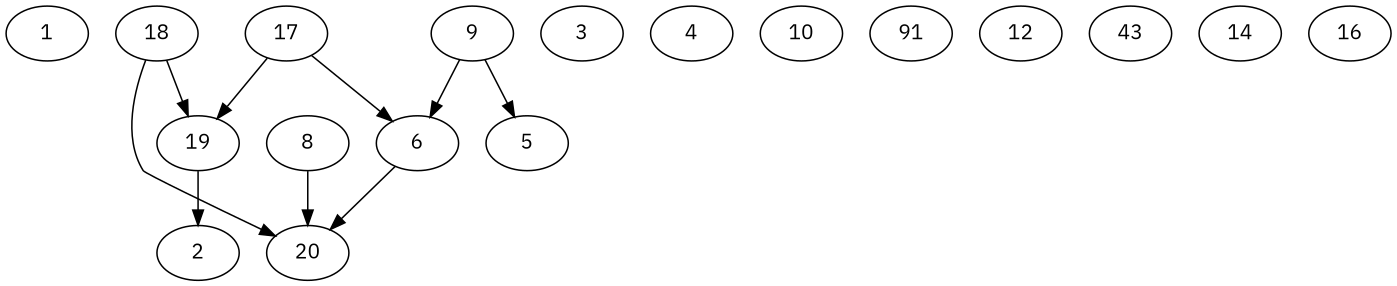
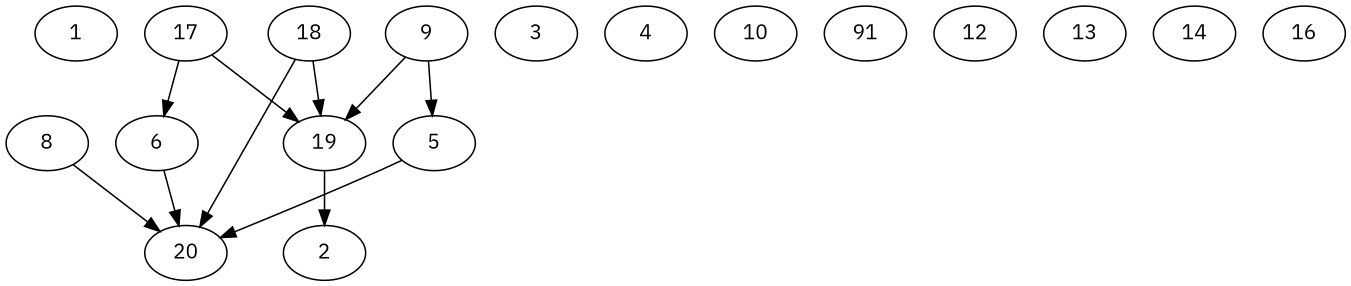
  digraph {
    fontname="IBM Plex Sans"
    node [alpha=0.02 fontname="IBM Plex Sans"]
    edge [fontname="IBM Plex Sans"]
    1 [alpha=0.10 expect_size=27020288]
    2 [alpha=0.10 expect_size=33599488]
    19 [expect_size=22100992]
    3 [expect_size=46414848]
    4 [alpha=0.01 expect_size=41564160]
    5 [alpha=0.16 expect_size=31509504]
    20 [alpha=0.12 expect_size=13238272]
    6 [alpha=0.03 expect_size=5456896]
    8 [alpha=0.06 expect_size=30413824]
    9 [alpha=0.16 expect_size=35464192]
    10 [alpha=0.13 expect_size=11497472]
    n12 [alpha=0.03 expect_size=42729472 label=91]
    12 [alpha=0.16 expect_size=19430400]
-   13 [expect_size=43076608 label=43]
+   13 [expect_size=43076608]
    14 [alpha=0.15 expect_size=46669824]
    16 [alpha=0.09 expect_size=40176640]
    17 [alpha=0.01 expect_size=46897152]
    18 [alpha=0.18 expect_size=7272448]
    19 -> 2
+   5 -> 20
    6 -> 20
    8 -> 20
-   9 -> 6
+   9 -> 19
    9 -> 5
    17 -> 19
    17 -> 6
    18 -> 19
    18 -> 20
  }
